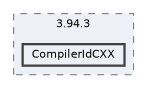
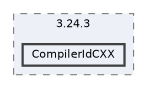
  digraph {
    compound=true
    n1 [color=grey25 fillcolor="#edf0f7" fontname=Helvetica fontsize=10 height=0.2 label=CompilerIdCXX shape=box style="filled,bold" width=0.4]
    subgraph cluster_1 {
      bgcolor="#edf0f7"
      fontname=Helvetica
      fontsize=10
-     label="3.94.3"
+     label="3.24.3"
      pencolor=grey50
      style="filled,dashed"
      n1
    }
  }
